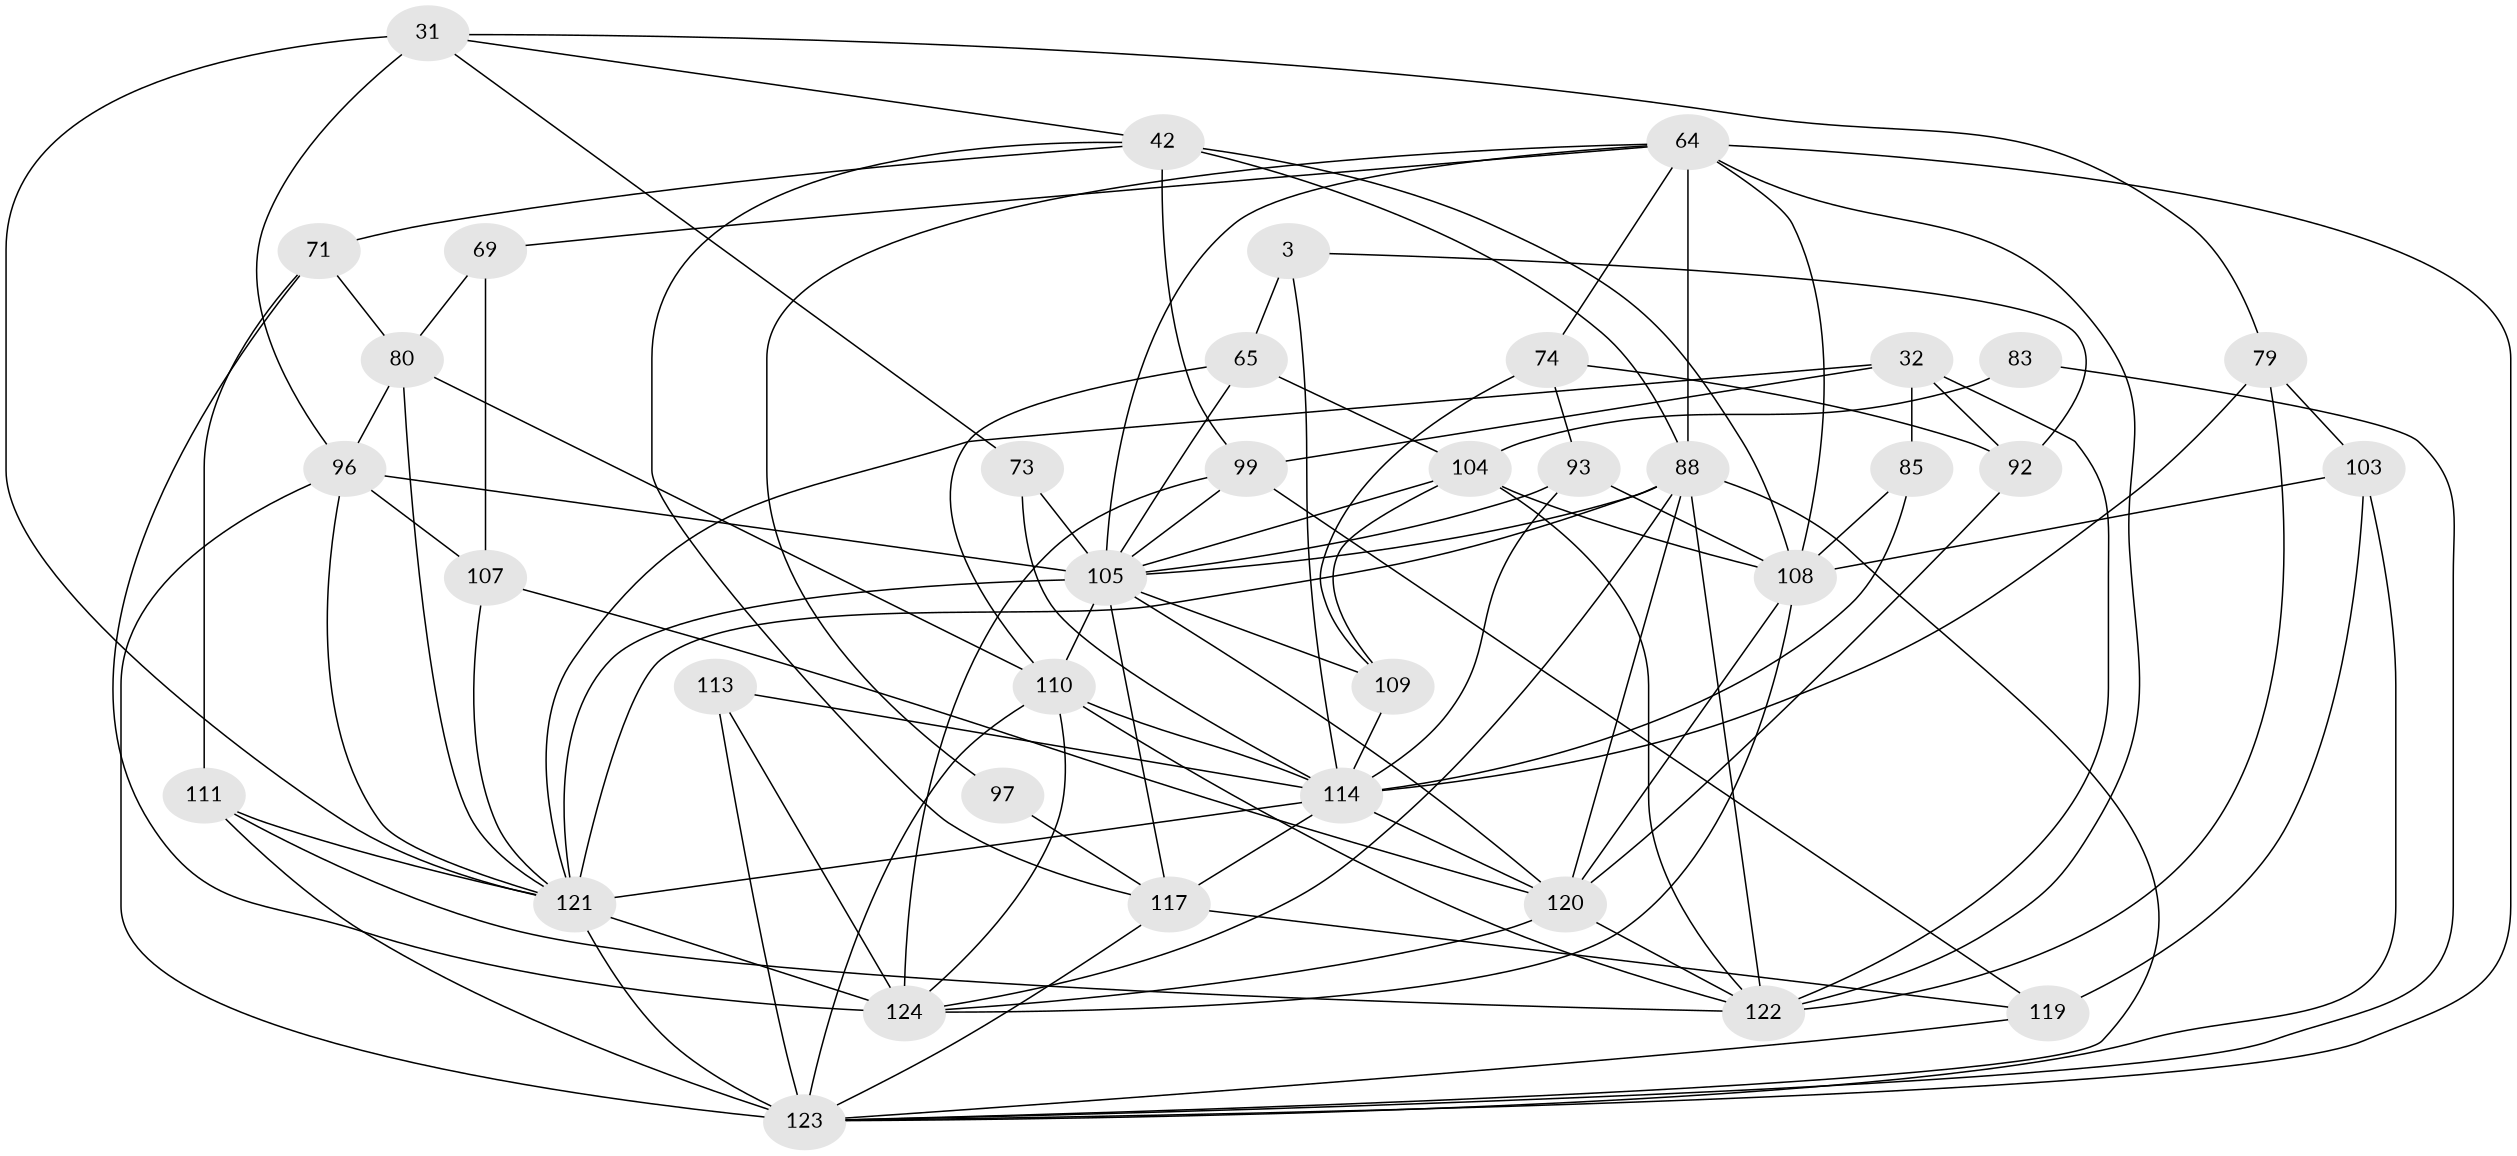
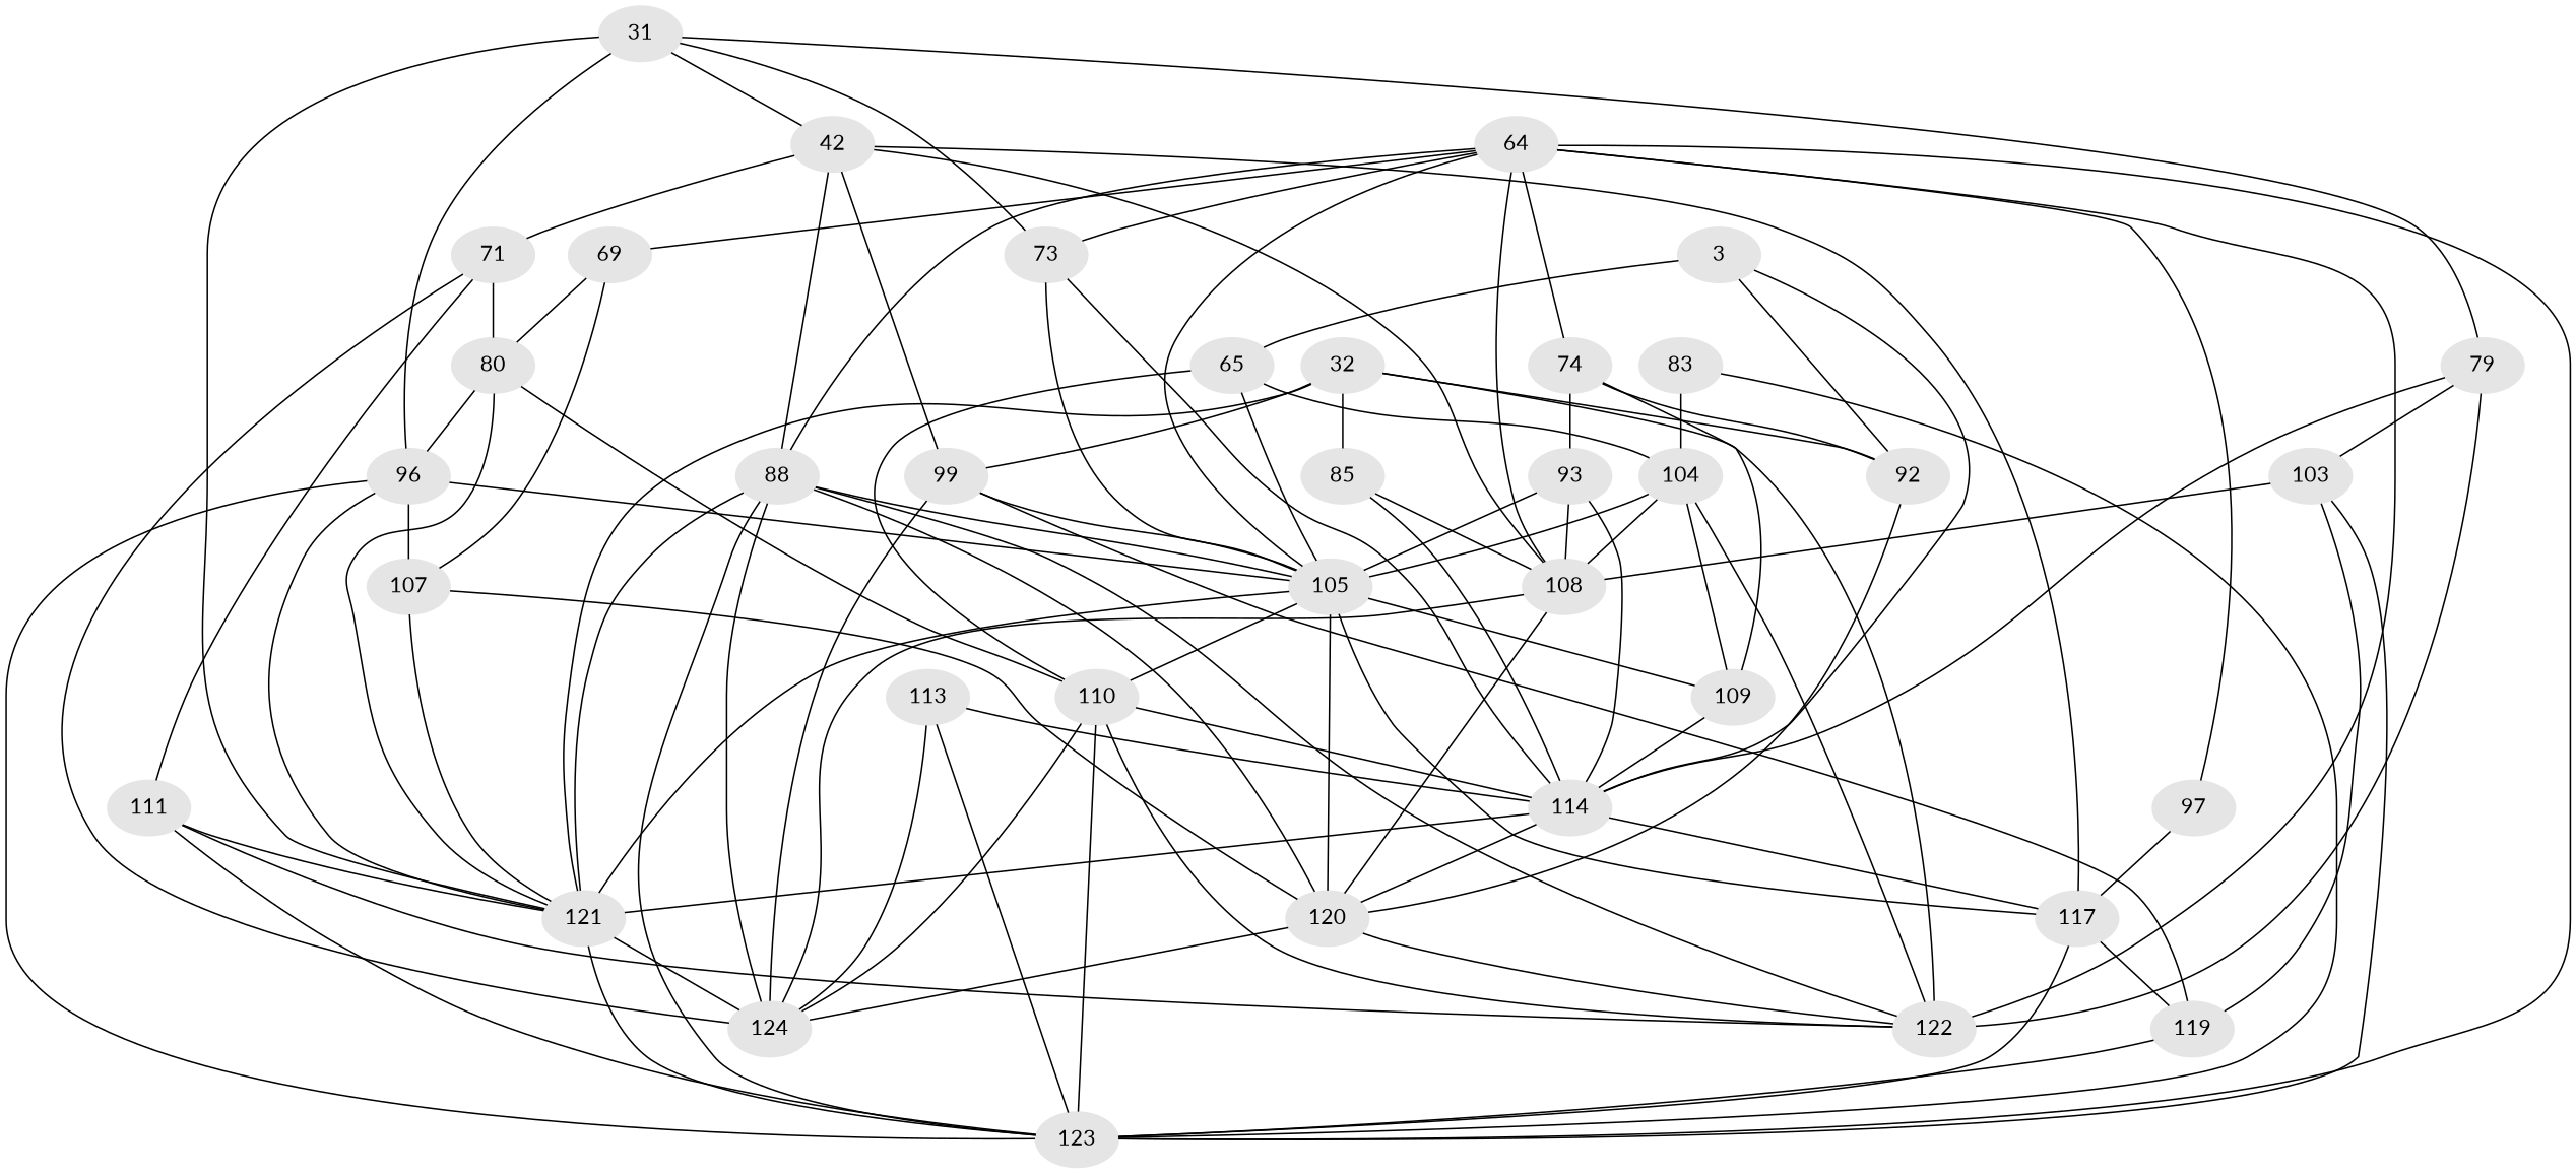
  graph {
    fontname=Lato
    node [color=gray90 fontname=Lato style=filled]
    edge [fontname=Lato]
    65 [super="+19+56"]
    105 [super="+20+66+89+40+94+84"]
    104 [super="+100+75"]
    110 [super="+45+77+63+78"]
    3
    92
    114 [super="+16+46+37+95"]
    120 [super="+54+118"]
    121 [super="+116+112"]
    117 [super="+57+67"]
    31 [super="+15"]
    42 [super="+8+17"]
    73
    79
    96 [super="+2+10+48"]
    99 [super="+58"]
    71
    88 [super="+21+43+50+55"]
    108 [super="+102+41"]
    122 [super="+68+76"]
    103
    123 [super="+90+61+106"]
    107 [super="+51"]
    124 [super="+39+91+62"]
    32 [super="+18"]
    85
    119 [super="+30"]
    80 [super="+5+6"]
    111
    64 [super="+22+47+26+53"]
    69
    74
    97
    93
    109 [super="+98"]
    83 [super="+81"]
    113 [super="+7"]
    65 -- 105 [weight=3]
    65 -- 104 [weight=2]
    65 -- 110
    105 -- 110 [weight=2]
    105 -- 120
    105 -- 121 [weight=4]
    105 -- 117 [weight=2]
    105 -- 109 [weight=3]
    104 -- 105 [weight=2]
    104 -- 108 [weight=3]
    104 -- 122 [weight=2]
    104 -- 109
    110 -- 114
    110 -- 122
    110 -- 123 [weight=6]
    110 -- 124
    3 -- 65 [weight=2]
    3 -- 92
    3 -- 114
    92 -- 120
    114 -- 120
    114 -- 121
    114 -- 117
    120 -- 122
    120 -- 124
    121 -- 123 [weight=2]
    121 -- 124 [weight=3]
    117 -- 123 [weight=3]
    117 -- 119
    31 -- 121
    31 -- 42
    31 -- 73
    31 -- 79
    31 -- 96 [weight=2]
    42 -- 117
    42 -- 99 [weight=2]
    42 -- 71
    42 -- 88 [weight=2]
    42 -- 108
    73 -- 105
    73 -- 114
    79 -- 114
    79 -- 122
    79 -- 103
    96 -- 105 [weight=3]
    96 -- 121
    96 -- 123 [weight=2]
    96 -- 107 [weight=2]
    99 -- 105
    99 -- 124
    99 -- 119
    71 -- 124
    71 -- 80
    71 -- 111
    88 -- 105 [weight=2]
    88 -- 120 [weight=2]
    88 -- 121 [weight=2]
    88 -- 122
    88 -- 123 [weight=2]
    88 -- 124 [weight=3]
    108 -- 120 [weight=2]
    108 -- 124
    103 -- 108
    103 -- 123
    103 -- 119
    107 -- 120
    107 -- 121
    32 -- 92
    32 -- 121
    32 -- 99
    32 -- 122
    32 -- 85 [weight=2]
    85 -- 114
    85 -- 108
    119 -- 123
    80 -- 110 [weight=2]
    80 -- 121
    80 -- 96 [weight=2]
    111 -- 121
    111 -- 122
    111 -- 123
    64 -- 105
+   64 -- 73
    64 -- 88 [weight=2]
    64 -- 108
    64 -- 122 [weight=2]
    64 -- 123
    64 -- 69
    64 -- 74
    64 -- 97 [weight=2]
    69 -- 107 [weight=2]
    69 -- 80
    74 -- 92
    74 -- 93
    74 -- 109
    97 -- 117 [weight=2]
    93 -- 105
    93 -- 114
    93 -- 108
    109 -- 114
    83 -- 104 [weight=4]
    83 -- 123 [weight=2]
    113 -- 114 [weight=2]
    113 -- 123
    113 -- 124 [weight=3]
  }
